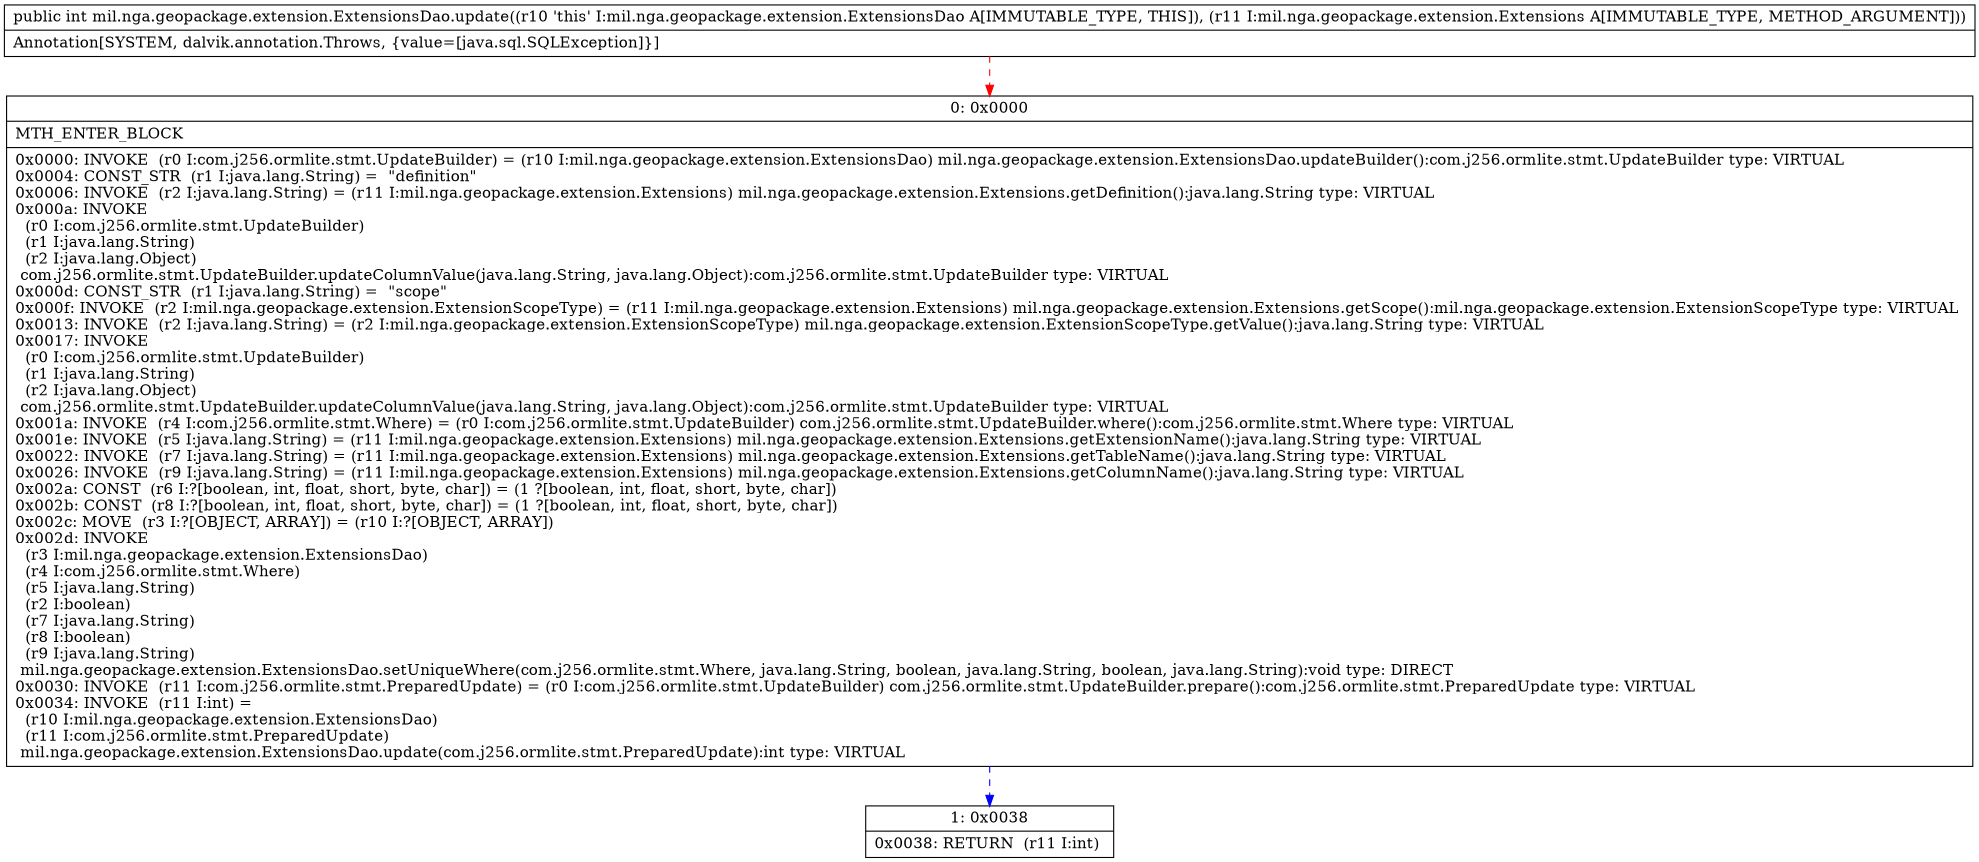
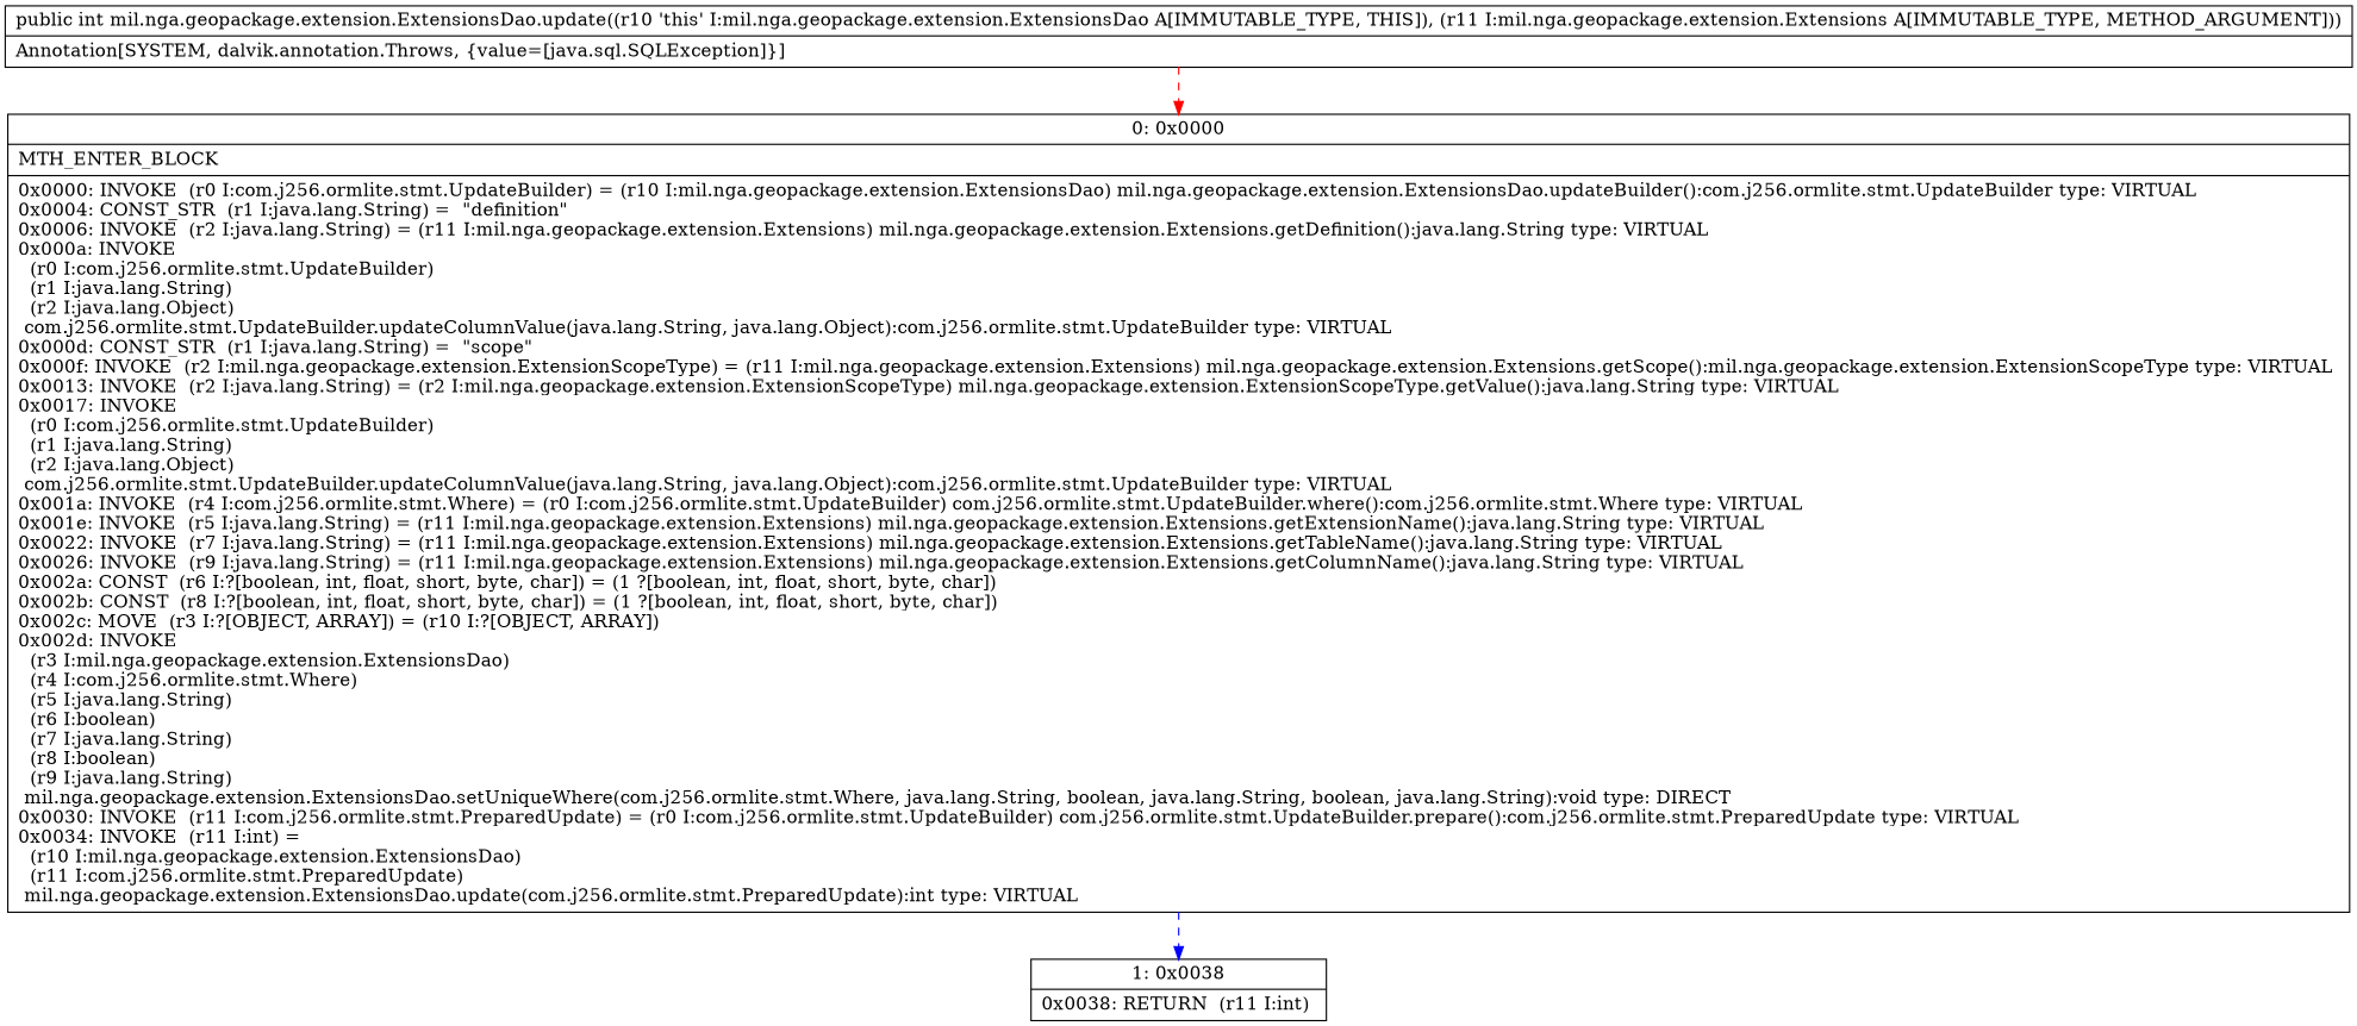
  digraph {
    node [shape=record]
    edge [style=dashed]
-   n1 [label="{0\:\ 0x0000|MTH_ENTER_BLOCK\l|0x0000: INVOKE  (r0 I:com.j256.ormlite.stmt.UpdateBuilder) = (r10 I:mil.nga.geopackage.extension.ExtensionsDao) mil.nga.geopackage.extension.ExtensionsDao.updateBuilder():com.j256.ormlite.stmt.UpdateBuilder type: VIRTUAL \l0x0004: CONST_STR  (r1 I:java.lang.String) =  \"definition\" \l0x0006: INVOKE  (r2 I:java.lang.String) = (r11 I:mil.nga.geopackage.extension.Extensions) mil.nga.geopackage.extension.Extensions.getDefinition():java.lang.String type: VIRTUAL \l0x000a: INVOKE  \l  (r0 I:com.j256.ormlite.stmt.UpdateBuilder)\l  (r1 I:java.lang.String)\l  (r2 I:java.lang.Object)\l com.j256.ormlite.stmt.UpdateBuilder.updateColumnValue(java.lang.String, java.lang.Object):com.j256.ormlite.stmt.UpdateBuilder type: VIRTUAL \l0x000d: CONST_STR  (r1 I:java.lang.String) =  \"scope\" \l0x000f: INVOKE  (r2 I:mil.nga.geopackage.extension.ExtensionScopeType) = (r11 I:mil.nga.geopackage.extension.Extensions) mil.nga.geopackage.extension.Extensions.getScope():mil.nga.geopackage.extension.ExtensionScopeType type: VIRTUAL \l0x0013: INVOKE  (r2 I:java.lang.String) = (r2 I:mil.nga.geopackage.extension.ExtensionScopeType) mil.nga.geopackage.extension.ExtensionScopeType.getValue():java.lang.String type: VIRTUAL \l0x0017: INVOKE  \l  (r0 I:com.j256.ormlite.stmt.UpdateBuilder)\l  (r1 I:java.lang.String)\l  (r2 I:java.lang.Object)\l com.j256.ormlite.stmt.UpdateBuilder.updateColumnValue(java.lang.String, java.lang.Object):com.j256.ormlite.stmt.UpdateBuilder type: VIRTUAL \l0x001a: INVOKE  (r4 I:com.j256.ormlite.stmt.Where) = (r0 I:com.j256.ormlite.stmt.UpdateBuilder) com.j256.ormlite.stmt.UpdateBuilder.where():com.j256.ormlite.stmt.Where type: VIRTUAL \l0x001e: INVOKE  (r5 I:java.lang.String) = (r11 I:mil.nga.geopackage.extension.Extensions) mil.nga.geopackage.extension.Extensions.getExtensionName():java.lang.String type: VIRTUAL \l0x0022: INVOKE  (r7 I:java.lang.String) = (r11 I:mil.nga.geopackage.extension.Extensions) mil.nga.geopackage.extension.Extensions.getTableName():java.lang.String type: VIRTUAL \l0x0026: INVOKE  (r9 I:java.lang.String) = (r11 I:mil.nga.geopackage.extension.Extensions) mil.nga.geopackage.extension.Extensions.getColumnName():java.lang.String type: VIRTUAL \l0x002a: CONST  (r6 I:?[boolean, int, float, short, byte, char]) = (1 ?[boolean, int, float, short, byte, char]) \l0x002b: CONST  (r8 I:?[boolean, int, float, short, byte, char]) = (1 ?[boolean, int, float, short, byte, char]) \l0x002c: MOVE  (r3 I:?[OBJECT, ARRAY]) = (r10 I:?[OBJECT, ARRAY]) \l0x002d: INVOKE  \l  (r3 I:mil.nga.geopackage.extension.ExtensionsDao)\l  (r4 I:com.j256.ormlite.stmt.Where)\l  (r5 I:java.lang.String)\l  (r2 I:boolean)\l  (r7 I:java.lang.String)\l  (r8 I:boolean)\l  (r9 I:java.lang.String)\l mil.nga.geopackage.extension.ExtensionsDao.setUniqueWhere(com.j256.ormlite.stmt.Where, java.lang.String, boolean, java.lang.String, boolean, java.lang.String):void type: DIRECT \l0x0030: INVOKE  (r11 I:com.j256.ormlite.stmt.PreparedUpdate) = (r0 I:com.j256.ormlite.stmt.UpdateBuilder) com.j256.ormlite.stmt.UpdateBuilder.prepare():com.j256.ormlite.stmt.PreparedUpdate type: VIRTUAL \l0x0034: INVOKE  (r11 I:int) = \l  (r10 I:mil.nga.geopackage.extension.ExtensionsDao)\l  (r11 I:com.j256.ormlite.stmt.PreparedUpdate)\l mil.nga.geopackage.extension.ExtensionsDao.update(com.j256.ormlite.stmt.PreparedUpdate):int type: VIRTUAL \l}"]
+   n1 [label="{0\:\ 0x0000|MTH_ENTER_BLOCK\l|0x0000: INVOKE  (r0 I:com.j256.ormlite.stmt.UpdateBuilder) = (r10 I:mil.nga.geopackage.extension.ExtensionsDao) mil.nga.geopackage.extension.ExtensionsDao.updateBuilder():com.j256.ormlite.stmt.UpdateBuilder type: VIRTUAL \l0x0004: CONST_STR  (r1 I:java.lang.String) =  \"definition\" \l0x0006: INVOKE  (r2 I:java.lang.String) = (r11 I:mil.nga.geopackage.extension.Extensions) mil.nga.geopackage.extension.Extensions.getDefinition():java.lang.String type: VIRTUAL \l0x000a: INVOKE  \l  (r0 I:com.j256.ormlite.stmt.UpdateBuilder)\l  (r1 I:java.lang.String)\l  (r2 I:java.lang.Object)\l com.j256.ormlite.stmt.UpdateBuilder.updateColumnValue(java.lang.String, java.lang.Object):com.j256.ormlite.stmt.UpdateBuilder type: VIRTUAL \l0x000d: CONST_STR  (r1 I:java.lang.String) =  \"scope\" \l0x000f: INVOKE  (r2 I:mil.nga.geopackage.extension.ExtensionScopeType) = (r11 I:mil.nga.geopackage.extension.Extensions) mil.nga.geopackage.extension.Extensions.getScope():mil.nga.geopackage.extension.ExtensionScopeType type: VIRTUAL \l0x0013: INVOKE  (r2 I:java.lang.String) = (r2 I:mil.nga.geopackage.extension.ExtensionScopeType) mil.nga.geopackage.extension.ExtensionScopeType.getValue():java.lang.String type: VIRTUAL \l0x0017: INVOKE  \l  (r0 I:com.j256.ormlite.stmt.UpdateBuilder)\l  (r1 I:java.lang.String)\l  (r2 I:java.lang.Object)\l com.j256.ormlite.stmt.UpdateBuilder.updateColumnValue(java.lang.String, java.lang.Object):com.j256.ormlite.stmt.UpdateBuilder type: VIRTUAL \l0x001a: INVOKE  (r4 I:com.j256.ormlite.stmt.Where) = (r0 I:com.j256.ormlite.stmt.UpdateBuilder) com.j256.ormlite.stmt.UpdateBuilder.where():com.j256.ormlite.stmt.Where type: VIRTUAL \l0x001e: INVOKE  (r5 I:java.lang.String) = (r11 I:mil.nga.geopackage.extension.Extensions) mil.nga.geopackage.extension.Extensions.getExtensionName():java.lang.String type: VIRTUAL \l0x0022: INVOKE  (r7 I:java.lang.String) = (r11 I:mil.nga.geopackage.extension.Extensions) mil.nga.geopackage.extension.Extensions.getTableName():java.lang.String type: VIRTUAL \l0x0026: INVOKE  (r9 I:java.lang.String) = (r11 I:mil.nga.geopackage.extension.Extensions) mil.nga.geopackage.extension.Extensions.getColumnName():java.lang.String type: VIRTUAL \l0x002a: CONST  (r6 I:?[boolean, int, float, short, byte, char]) = (1 ?[boolean, int, float, short, byte, char]) \l0x002b: CONST  (r8 I:?[boolean, int, float, short, byte, char]) = (1 ?[boolean, int, float, short, byte, char]) \l0x002c: MOVE  (r3 I:?[OBJECT, ARRAY]) = (r10 I:?[OBJECT, ARRAY]) \l0x002d: INVOKE  \l  (r3 I:mil.nga.geopackage.extension.ExtensionsDao)\l  (r4 I:com.j256.ormlite.stmt.Where)\l  (r5 I:java.lang.String)\l  (r6 I:boolean)\l  (r7 I:java.lang.String)\l  (r8 I:boolean)\l  (r9 I:java.lang.String)\l mil.nga.geopackage.extension.ExtensionsDao.setUniqueWhere(com.j256.ormlite.stmt.Where, java.lang.String, boolean, java.lang.String, boolean, java.lang.String):void type: DIRECT \l0x0030: INVOKE  (r11 I:com.j256.ormlite.stmt.PreparedUpdate) = (r0 I:com.j256.ormlite.stmt.UpdateBuilder) com.j256.ormlite.stmt.UpdateBuilder.prepare():com.j256.ormlite.stmt.PreparedUpdate type: VIRTUAL \l0x0034: INVOKE  (r11 I:int) = \l  (r10 I:mil.nga.geopackage.extension.ExtensionsDao)\l  (r11 I:com.j256.ormlite.stmt.PreparedUpdate)\l mil.nga.geopackage.extension.ExtensionsDao.update(com.j256.ormlite.stmt.PreparedUpdate):int type: VIRTUAL \l}"]
    n2 [label="{1\:\ 0x0038|0x0038: RETURN  (r11 I:int) \l}"]
    n3 [label="{public int mil.nga.geopackage.extension.ExtensionsDao.update((r10 'this' I:mil.nga.geopackage.extension.ExtensionsDao A[IMMUTABLE_TYPE, THIS]), (r11 I:mil.nga.geopackage.extension.Extensions A[IMMUTABLE_TYPE, METHOD_ARGUMENT]))  | Annotation[SYSTEM, dalvik.annotation.Throws, \{value=[java.sql.SQLException]\}]\l}"]
    n1 -> n2 [color=blue]
    n3 -> n1 [color=red]
  }
